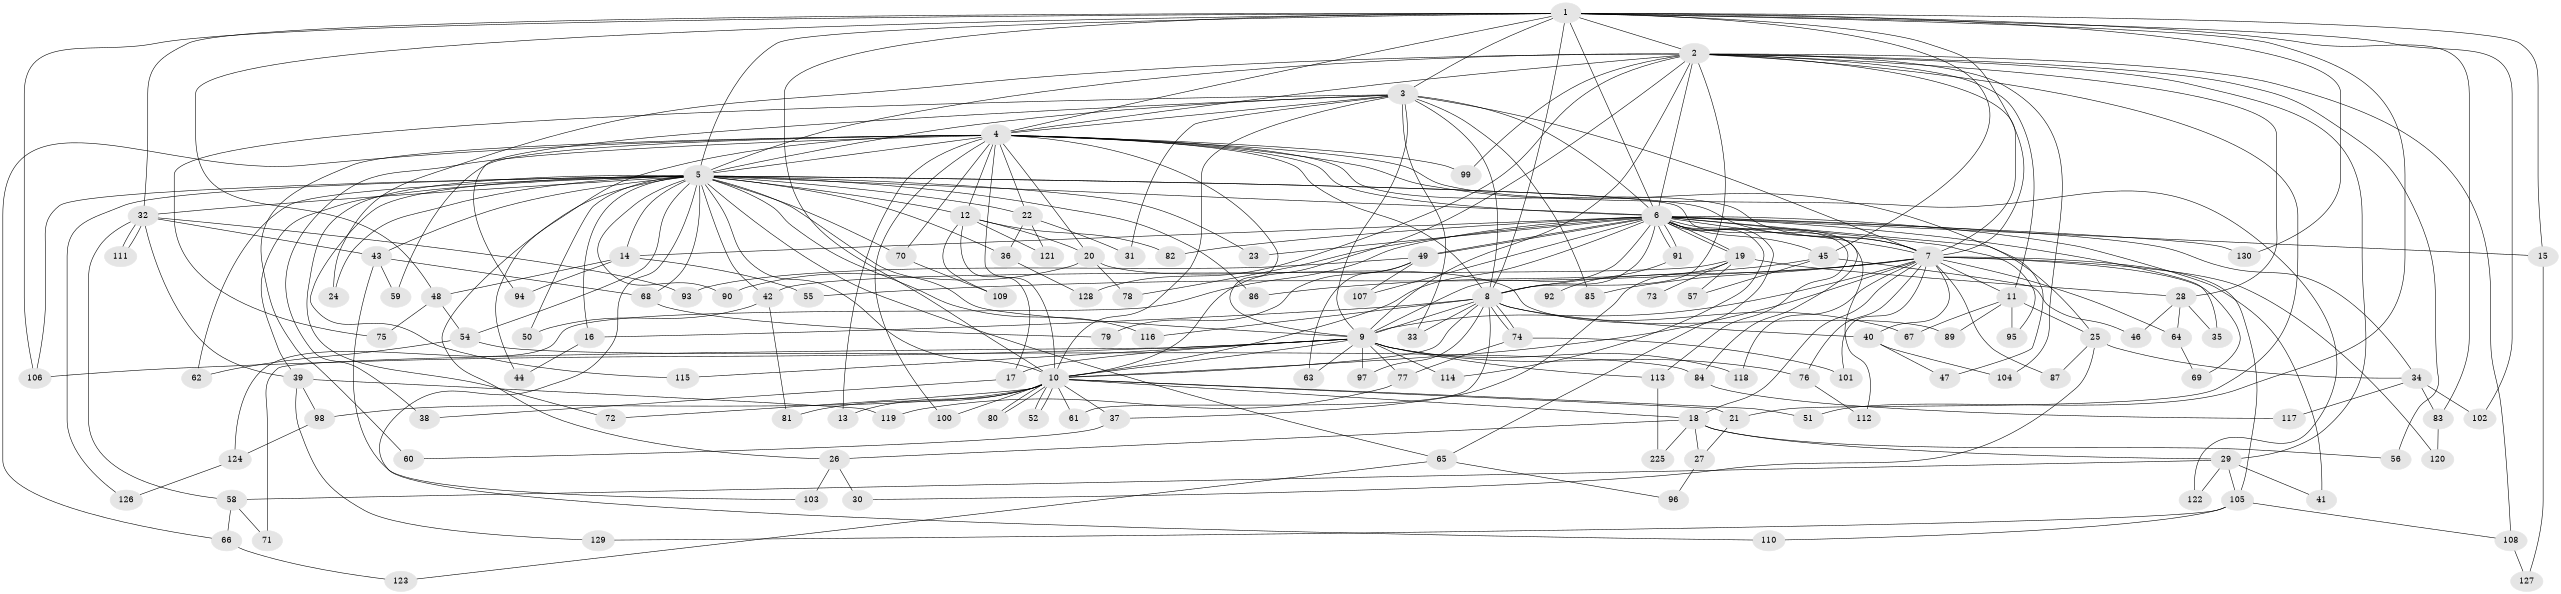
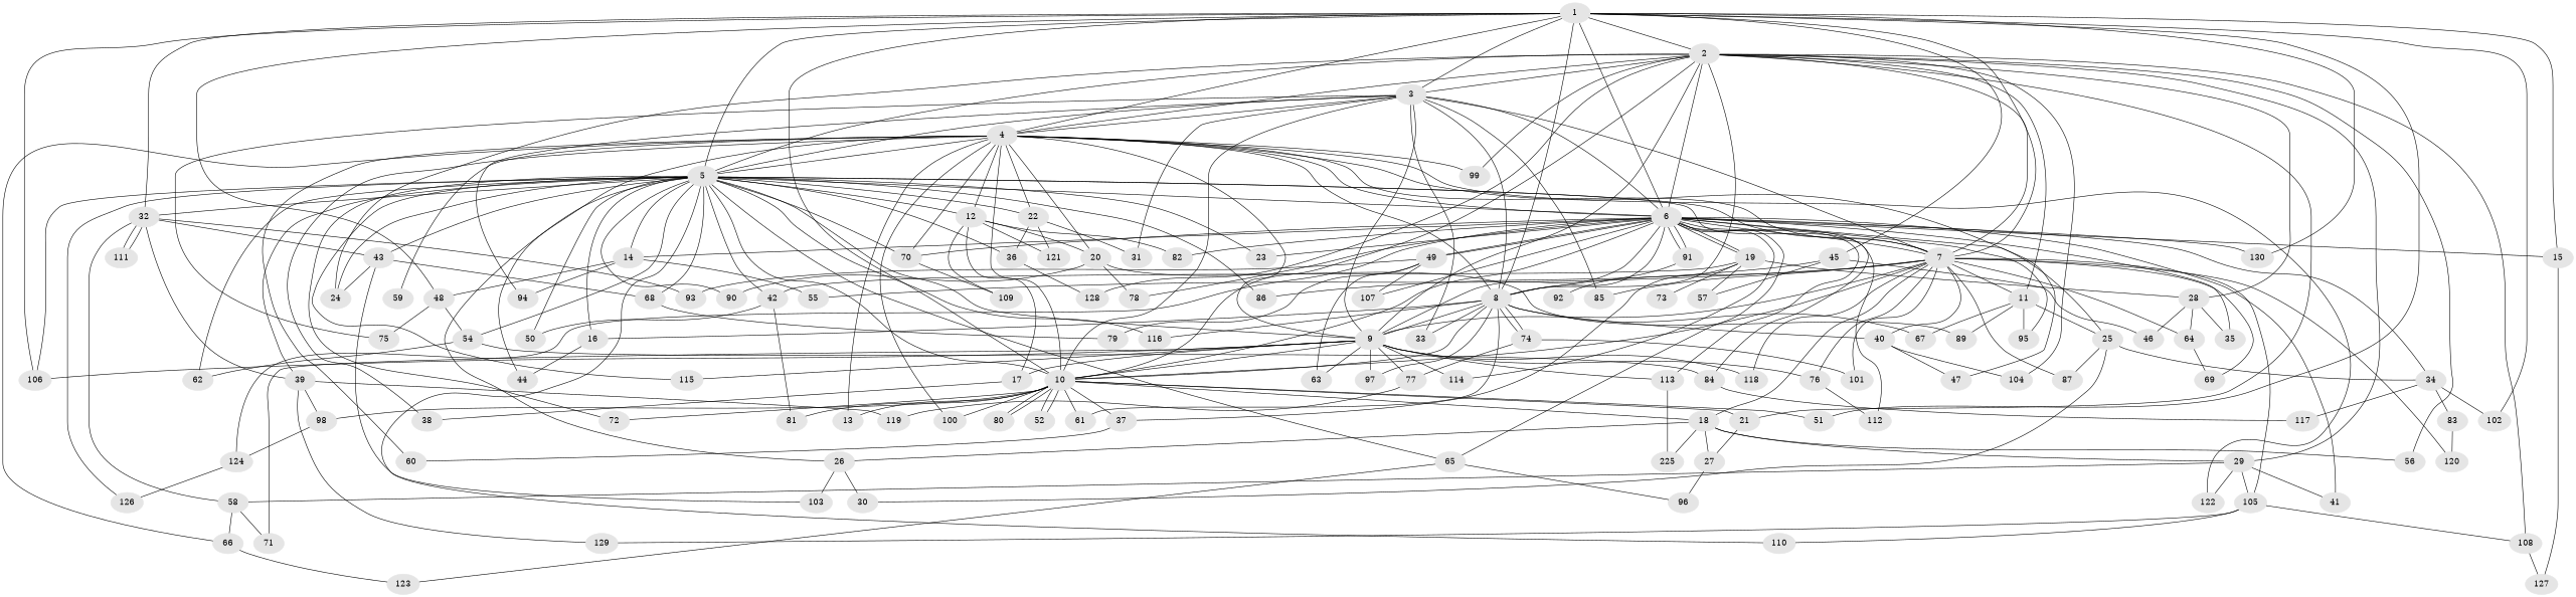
  graph {
    node [color=gray90 style=filled]
    1
    2
    3
    4
    5
    6
    7
    8
    10
    15
    32
    45
    48
    51
    83
    102
    130
    106
    9
    11
    21
    24
    28
    29
    56
    99
    104
    108
    128
    31
    33
    75
    85
    94
    12
    13
    20
    22
    38
    44
    47
    59
    60
    66
    70
    100
    122
    14
    16
    23
    26
    36
    39
    42
    43
    50
    54
    62
    65
    68
    72
    84
    86
    90
    110
    115
    116
    126
    19
    25
    34
    35
    41
    49
    78
    82
    91
    95
    107
    112
    113
    114
    124
    18
    40
    55
    64
    69
    76
    87
    101
    105
    118
    120
    61
    67
    74
    97
    17
    63
    71
    77
    37
    52
    80
    81
    98
    127
    58
    93
    111
    57
    46
    89
    27
    109
    121
    123
    30
    103
    119
    129
    96
    79
    117
    73
    92
    n128 [label=225]
    1 -- 2
    1 -- 3
    1 -- 4
    1 -- 5
    1 -- 6
    1 -- 7
    1 -- 8
    1 -- 10
    1 -- 15
    1 -- 32
    1 -- 45
    1 -- 48
    1 -- 51
-   1 -- 83
    1 -- 102
    1 -- 130
    1 -- 106
+   2 -- 3
    2 -- 4
    2 -- 5
    2 -- 6
    2 -- 7
    2 -- 8
    2 -- 10
    2 -- 9
    2 -- 11
    2 -- 21
    2 -- 24
    2 -- 28
    2 -- 29
    2 -- 56
    2 -- 99
    2 -- 104
    2 -- 108
    2 -- 128
    3 -- 4
    3 -- 5
    3 -- 6
    3 -- 7
    3 -- 8
    3 -- 10
    3 -- 9
    3 -- 31
    3 -- 33
    3 -- 75
    3 -- 85
    3 -- 94
    4 -- 5
    4 -- 6
    4 -- 7
    4 -- 8
    4 -- 10
    4 -- 9
    4 -- 99
    4 -- 12
    4 -- 13
    4 -- 20
    4 -- 22
    4 -- 38
    4 -- 44
    4 -- 47
    4 -- 59
    4 -- 60
    4 -- 66
    4 -- 70
    4 -- 100
    4 -- 122
    5 -- 6
    5 -- 7
    5 -- 10
    5 -- 32
    5 -- 106
    5 -- 9
    5 -- 24
    5 -- 12
    5 -- 22
    5 -- 70
    5 -- 14
    5 -- 16
    5 -- 23
    5 -- 26
    5 -- 36
    5 -- 39
    5 -- 42
    5 -- 43
    5 -- 50
    5 -- 54
    5 -- 62
    5 -- 65
    5 -- 68
    5 -- 72
    5 -- 84
    5 -- 86
    5 -- 90
    5 -- 110
    5 -- 115
    5 -- 116
    5 -- 126
    6 -- 7
    6 -- 8
    6 -- 10
    6 -- 15
-   6 -- 45
+   6 -- 70
    6 -- 130
    6 -- 9
    6 -- 14
    6 -- 23
    6 -- 65
    6 -- 19
    6 -- 19
    6 -- 25
    6 -- 34
    6 -- 35
    6 -- 41
    6 -- 49
    6 -- 49
    6 -- 78
    6 -- 82
    6 -- 91
    6 -- 91
    6 -- 95
    6 -- 107
    6 -- 112
    6 -- 113
    6 -- 114
    6 -- 124
    7 -- 8
    7 -- 10
    7 -- 9
    7 -- 11
    7 -- 85
    7 -- 18
    7 -- 40
    7 -- 55
    7 -- 64
    7 -- 69
    7 -- 76
    7 -- 87
    7 -- 101
    7 -- 105
    7 -- 118
    7 -- 120
    8 -- 10
    8 -- 9
    8 -- 33
    8 -- 16
    8 -- 116
    8 -- 40
    8 -- 61
    8 -- 67
    8 -- 74
    8 -- 74
    8 -- 97
    10 -- 51
    10 -- 21
    10 -- 13
    10 -- 100
    10 -- 72
    10 -- 18
    10 -- 61
    10 -- 37
    10 -- 52
    10 -- 52
    10 -- 80
    10 -- 80
    10 -- 81
    10 -- 98
    15 -- 127
    32 -- 39
    32 -- 43
    32 -- 58
    32 -- 93
    32 -- 111
    32 -- 111
    45 -- 86
    45 -- 57
    45 -- 46
    48 -- 75
    48 -- 54
    83 -- 120
    9 -- 10
    9 -- 106
    9 -- 115
    9 -- 113
    9 -- 114
    9 -- 76
    9 -- 118
    9 -- 97
    9 -- 17
    9 -- 63
    9 -- 71
    9 -- 77
    11 -- 25
    11 -- 95
    11 -- 67
    11 -- 89
    21 -- 27
    28 -- 35
    28 -- 64
    28 -- 46
    29 -- 122
    29 -- 41
    29 -- 105
    29 -- 58
    108 -- 127
    12 -- 20
    12 -- 82
    12 -- 17
    12 -- 109
    12 -- 121
    20 -- 90
    20 -- 78
    20 -- 89
    22 -- 31
    22 -- 36
    22 -- 121
    66 -- 123
    70 -- 109
    14 -- 48
    14 -- 94
    14 -- 55
    16 -- 44
    26 -- 30
    26 -- 103
    36 -- 128
    39 -- 98
    39 -- 119
    39 -- 129
    42 -- 50
    42 -- 81
-   43 -- 59
+   43 -- 24
    43 -- 68
    43 -- 103
    54 -- 62
    54 -- 84
    65 -- 123
    65 -- 96
    68 -- 79
    84 -- 117
    19 -- 28
    19 -- 42
    19 -- 37
    19 -- 57
    19 -- 73
    25 -- 34
    25 -- 87
    25 -- 30
    34 -- 83
    34 -- 102
    34 -- 117
    49 -- 107
    49 -- 63
    49 -- 93
    49 -- 79
    91 -- 92
    113 -- n128
    124 -- 126
    18 -- 29
    18 -- 56
    18 -- 26
    18 -- 27
    18 -- n128
    40 -- 104
    40 -- 47
    64 -- 69
    76 -- 112
    105 -- 108
    105 -- 110
    105 -- 129
    74 -- 101
    74 -- 77
    17 -- 38
    77 -- 119
    37 -- 60
    98 -- 124
    58 -- 66
    58 -- 71
    27 -- 96
  }
